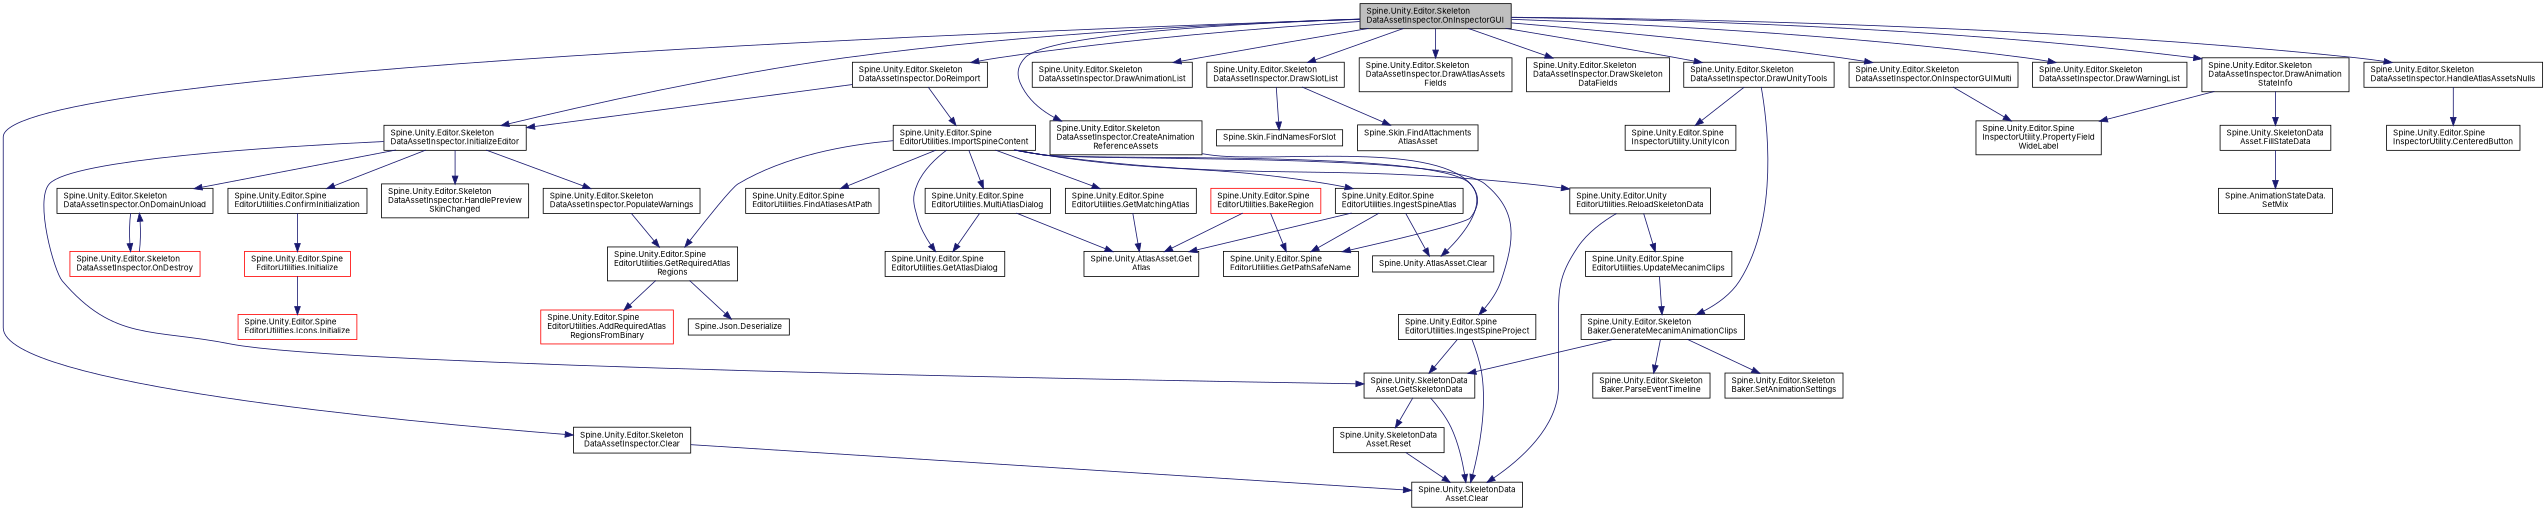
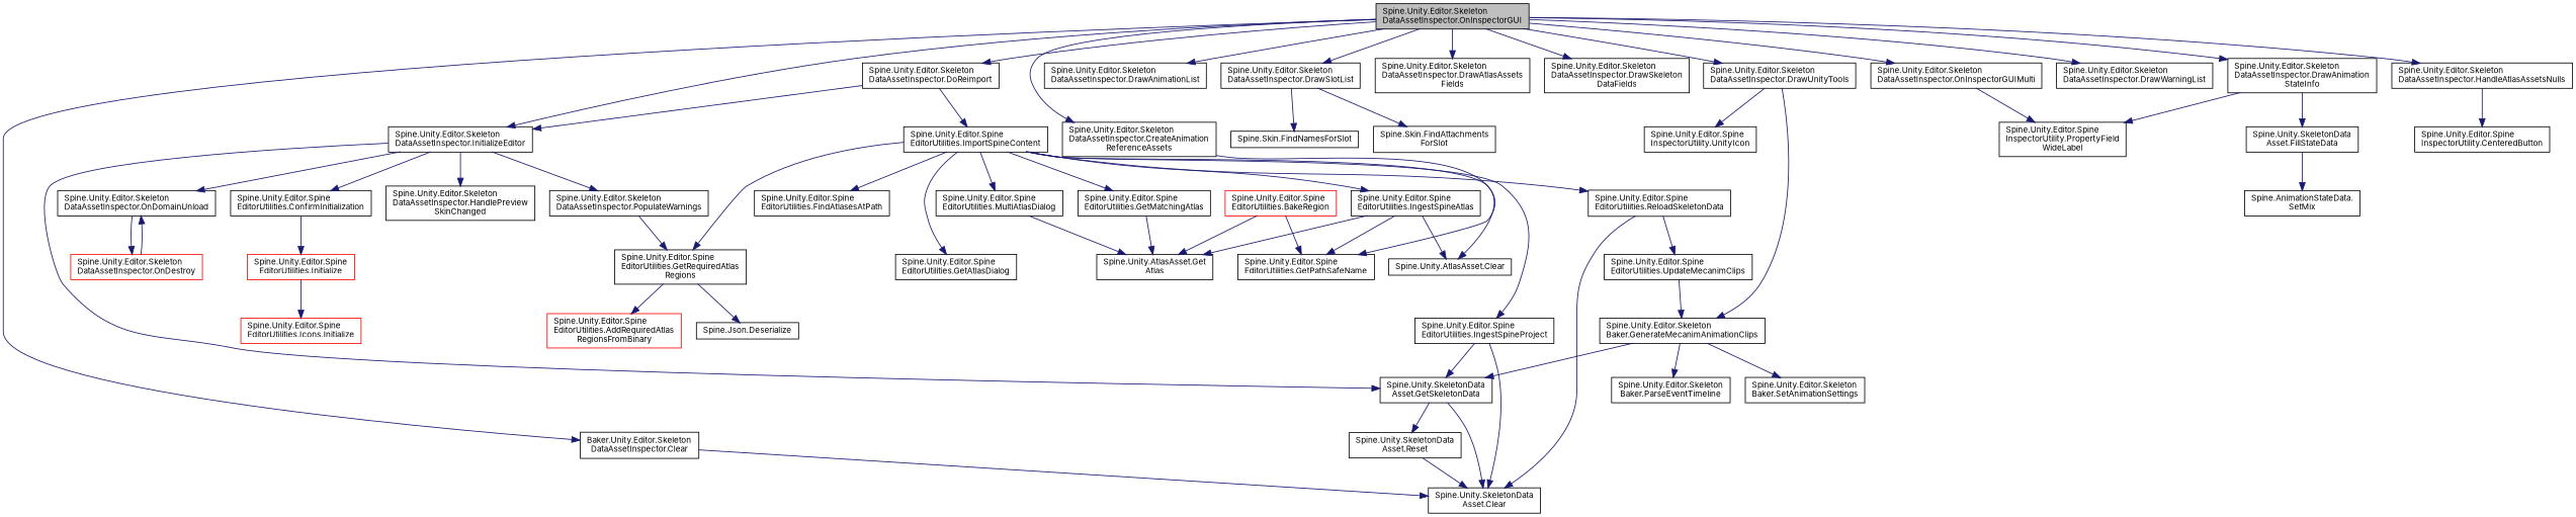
  digraph {
    fontname=Inter
    rankdir=TB
    node [color=black fillcolor=white fontname=Inter fontsize=10 shape=record style=filled]
    edge [color=midnightblue fontname=Inter fontsize=10 labelfontname=Helvetica labelfontsize=10 style=solid]
    n1 [fillcolor=grey75 fontcolor=black height=0.2 label="Spine.Unity.Editor.Skeleton\lDataAssetInspector.OnInspectorGUI" width=0.4]
-   n2 [height=0.2 label="Spine.Unity.Editor.Skeleton\lDataAssetInspector.Clear" width=0.4]
+   n2 [height=0.2 label="Baker.Unity.Editor.Skeleton\lDataAssetInspector.Clear" width=0.4]
    n3 [height=0.2 label="Spine.Unity.Editor.Skeleton\lDataAssetInspector.CreateAnimation\lReferenceAssets" width=0.4]
    n4 [height=0.2 label="Spine.Unity.Editor.Skeleton\lDataAssetInspector.DoReimport" width=0.4]
    n5 [height=0.2 label="Spine.Unity.Editor.Skeleton\lDataAssetInspector.InitializeEditor" width=0.4]
    n6 [height=0.2 label="Spine.Unity.Editor.Skeleton\lDataAssetInspector.DrawAnimationList" width=0.4]
    n7 [height=0.2 label="Spine.Unity.Editor.Skeleton\lDataAssetInspector.DrawAnimation\lStateInfo" width=0.4]
    n8 [height=0.2 label="Spine.Unity.Editor.Skeleton\lDataAssetInspector.DrawAtlasAssets\lFields" width=0.4]
    n9 [height=0.2 label="Spine.Unity.Editor.Skeleton\lDataAssetInspector.DrawSkeleton\lDataFields" width=0.4]
    n10 [height=0.2 label="Spine.Unity.Editor.Skeleton\lDataAssetInspector.DrawSlotList" width=0.4]
    n11 [height=0.2 label="Spine.Unity.Editor.Skeleton\lDataAssetInspector.DrawUnityTools" width=0.4]
    n12 [height=0.2 label="Spine.Unity.Editor.Skeleton\lDataAssetInspector.DrawWarningList" width=0.4]
    n13 [height=0.2 label="Spine.Unity.Editor.Skeleton\lDataAssetInspector.HandleAtlasAssetsNulls" width=0.4]
    n14 [height=0.2 label="Spine.Unity.Editor.Skeleton\lDataAssetInspector.OnInspectorGUIMulti" width=0.4]
    n15 [height=0.2 label="Spine.Unity.SkeletonData\lAsset.Clear" width=0.4]
    n16 [height=0.2 label="Spine.Unity.Editor.Spine\lEditorUtilities.GetPathSafeName" width=0.4]
    n17 [height=0.2 label="Spine.Unity.Editor.Spine\lEditorUtilities.ImportSpineContent" width=0.4]
    n18 [height=0.2 label="Spine.Unity.SkeletonData\lAsset.GetSkeletonData" width=0.4]
    n19 [height=0.2 label="Spine.Unity.Editor.Spine\lEditorUtilities.ConfirmInitialization" width=0.4]
    n20 [height=0.2 label="Spine.Unity.Editor.Skeleton\lDataAssetInspector.HandlePreview\lSkinChanged" width=0.4]
    n21 [height=0.2 label="Spine.Unity.Editor.Skeleton\lDataAssetInspector.OnDomainUnload" width=0.4]
    n22 [height=0.2 label="Spine.Unity.Editor.Skeleton\lDataAssetInspector.PopulateWarnings" width=0.4]
    n23 [height=0.2 label="Spine.Unity.SkeletonData\lAsset.FillStateData" width=0.4]
    n24 [height=0.2 label="Spine.Unity.Editor.Spine\lInspectorUtility.PropertyField\lWideLabel" width=0.4]
-   n25 [height=0.2 label="Spine.Skin.FindAttachments\lAtlasAsset" width=0.4]
+   n25 [height=0.2 label="Spine.Skin.FindAttachments\lForSlot" width=0.4]
    n26 [height=0.2 label="Spine.Skin.FindNamesForSlot" width=0.4]
    n27 [height=0.2 label="Spine.Unity.Editor.Skeleton\lBaker.GenerateMecanimAnimationClips" width=0.4]
    n28 [height=0.2 label="Spine.Unity.Editor.Spine\lInspectorUtility.UnityIcon" width=0.4]
    n29 [height=0.2 label="Spine.Unity.Editor.Spine\lInspectorUtility.CenteredButton" width=0.4]
    n30 [height=0.2 label="Spine.Unity.AtlasAsset.Clear" width=0.4]
    n31 [height=0.2 label="Spine.Unity.Editor.Spine\lEditorUtilities.FindAtlasesAtPath" width=0.4]
    n32 [height=0.2 label="Spine.Unity.Editor.Spine\lEditorUtilities.GetAtlasDialog" width=0.4]
    n33 [height=0.2 label="Spine.Unity.Editor.Spine\lEditorUtilities.GetMatchingAtlas" width=0.4]
    n34 [height=0.2 label="Spine.Unity.Editor.Spine\lEditorUtilities.GetRequiredAtlas\lRegions" width=0.4]
    n35 [height=0.2 label="Spine.Unity.Editor.Spine\lEditorUtilities.IngestSpineAtlas" width=0.4]
    n36 [height=0.2 label="Spine.Unity.Editor.Spine\lEditorUtilities.IngestSpineProject" width=0.4]
    n37 [height=0.2 label="Spine.Unity.Editor.Spine\lEditorUtilities.MultiAtlasDialog" width=0.4]
-   n38 [height=0.2 label="Spine.Unity.Editor.Unity\lEditorUtilities.ReloadSkeletonData" width=0.4]
+   n38 [height=0.2 label="Spine.Unity.Editor.Spine\lEditorUtilities.ReloadSkeletonData" width=0.4]
    n39 [height=0.2 label="Spine.Unity.AtlasAsset.Get\lAtlas" width=0.4]
    n40 [color=red height=0.2 label="Spine.Unity.Editor.Spine\lEditorUtilities.AddRequiredAtlas\lRegionsFromBinary" width=0.4]
    n41 [height=0.2 label="Spine.Json.Deserialize" width=0.4]
    n42 [height=0.2 label="Spine.Unity.Editor.Spine\lEditorUtilities.UpdateMecanimClips" width=0.4]
    n43 [color=red height=0.2 label="Spine.Unity.Editor.Spine\lEditorUtilities.BakeRegion" width=0.4]
    n44 [height=0.2 label="Spine.Unity.SkeletonData\lAsset.Reset" width=0.4]
    n45 [height=0.2 label="Spine.Unity.Editor.Skeleton\lBaker.ParseEventTimeline" width=0.4]
    n46 [height=0.2 label="Spine.Unity.Editor.Skeleton\lBaker.SetAnimationSettings" width=0.4]
    n47 [color=red height=0.2 label="Spine.Unity.Editor.Spine\lEditorUtilities.Initialize" width=0.4]
    n48 [color=red height=0.2 label="Spine.Unity.Editor.Skeleton\lDataAssetInspector.OnDestroy" width=0.4]
    n49 [color=red height=0.2 label="Spine.Unity.Editor.Spine\lEditorUtilities.Icons.Initialize" width=0.4]
    n50 [height=0.2 label="Spine.AnimationStateData.\lSetMix" width=0.4]
    n1 -> n2
    n1 -> n3
    n1 -> n4
    n1 -> n5
    n1 -> n6
    n1 -> n7
    n1 -> n8
    n1 -> n9
    n1 -> n10
    n1 -> n11
    n1 -> n12
    n1 -> n13
    n1 -> n14
    n2 -> n15
    n3 -> n16
    n4 -> n5
    n4 -> n17
    n5 -> n18
    n5 -> n19
    n5 -> n20
    n5 -> n21
    n5 -> n22
    n7 -> n23
    n7 -> n24
    n10 -> n25
    n10 -> n26
    n11 -> n27
    n11 -> n28
    n13 -> n29
    n14 -> n24
    n17 -> n30
    n17 -> n31
    n17 -> n32
    n17 -> n33
    n17 -> n34
    n17 -> n35
    n17 -> n36
    n17 -> n37
    n17 -> n38
    n18 -> n15
    n18 -> n44
    n19 -> n47
    n21 -> n48
    n22 -> n34
    n23 -> n50
    n27 -> n18
    n27 -> n45
    n27 -> n46
    n33 -> n39
    n34 -> n40
    n34 -> n41
    n35 -> n16
    n35 -> n30
    n35 -> n39
    n36 -> n15
    n36 -> n18
-   n37 -> n32
    n37 -> n39
    n38 -> n15
    n38 -> n42
    n42 -> n27
    n43 -> n16
    n43 -> n39
    n44 -> n15
    n47 -> n49
    n48 -> n21
  }
